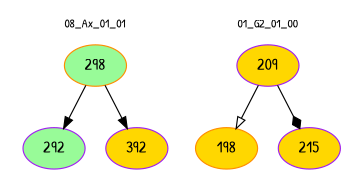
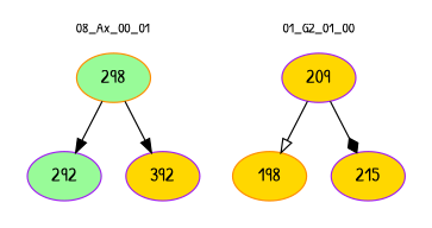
  digraph {
    fontname="Patrick Hand"
    node [color=purple fillcolor=gold fontname="Patrick Hand" style=filled]
    edge [arrowhead=normal color=black fontname="Patrick Hand"]
    n1 [color=darkorange fillcolor=palegreen label=298]
    n2 [fillcolor=palegreen label=292]
    n3 [label=392]
    n4 [label=209]
    n5 [color=darkorange label=198]
    n6 [label=215]
    subgraph cluster_1 {
      color=white
      fontsize=10
-     label="08_Ax_01_01"
+     label="08_Ax_00_01"
      n1
      n2
      n3
    }
    subgraph cluster_2 {
      color=white
      fontsize=10
      label="01_G2_01_00"
      n4
      n5
      n6
    }
    n1 -> n2
    n1 -> n3
    n4 -> n5 [arrowhead=onormal]
    n4 -> n6 [arrowhead=diamond]
  }
